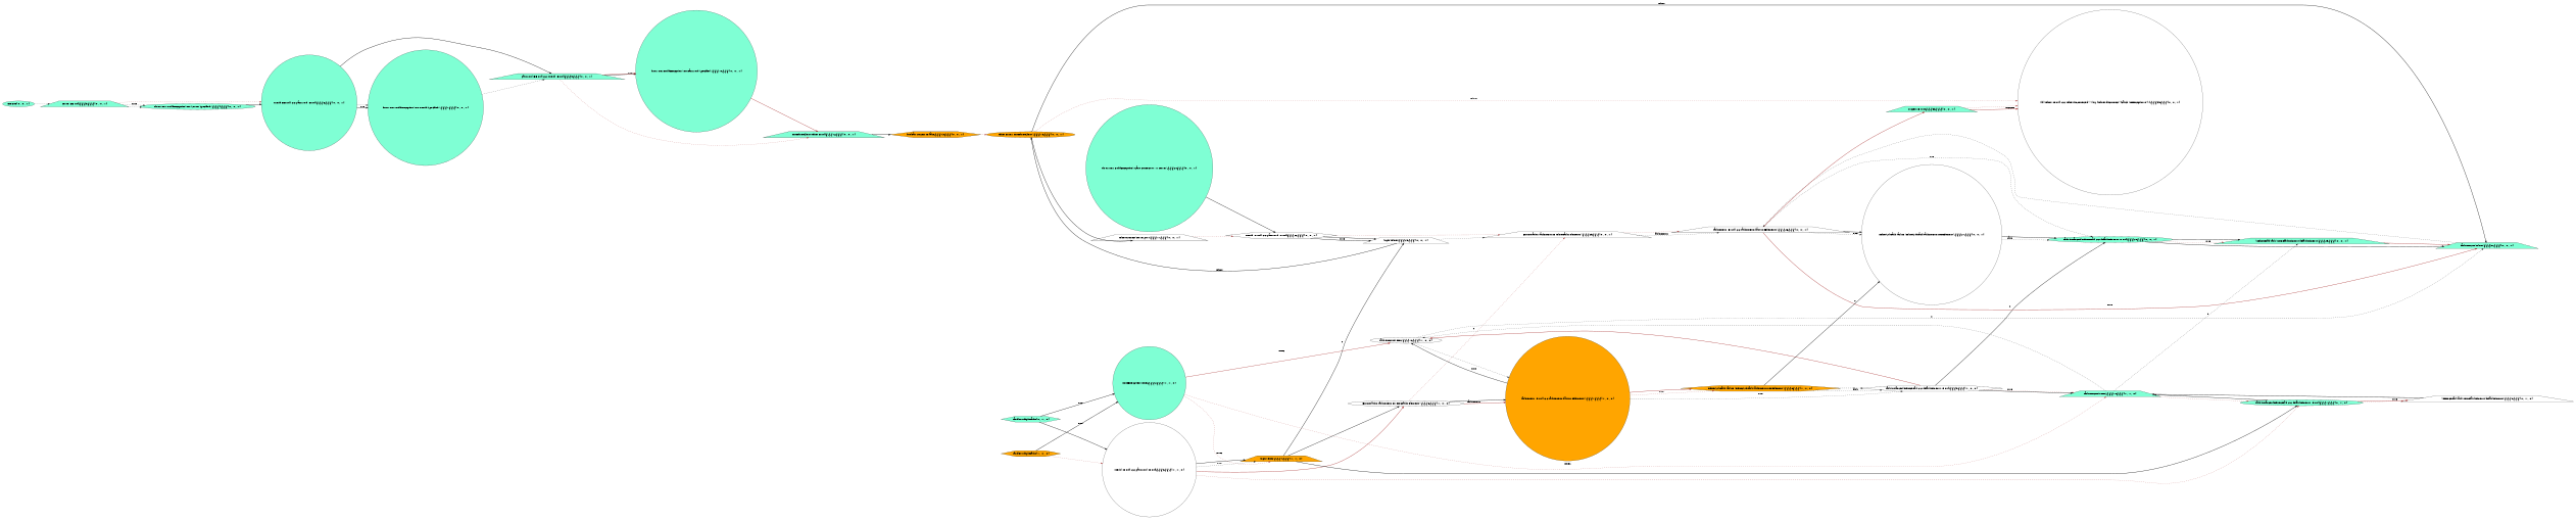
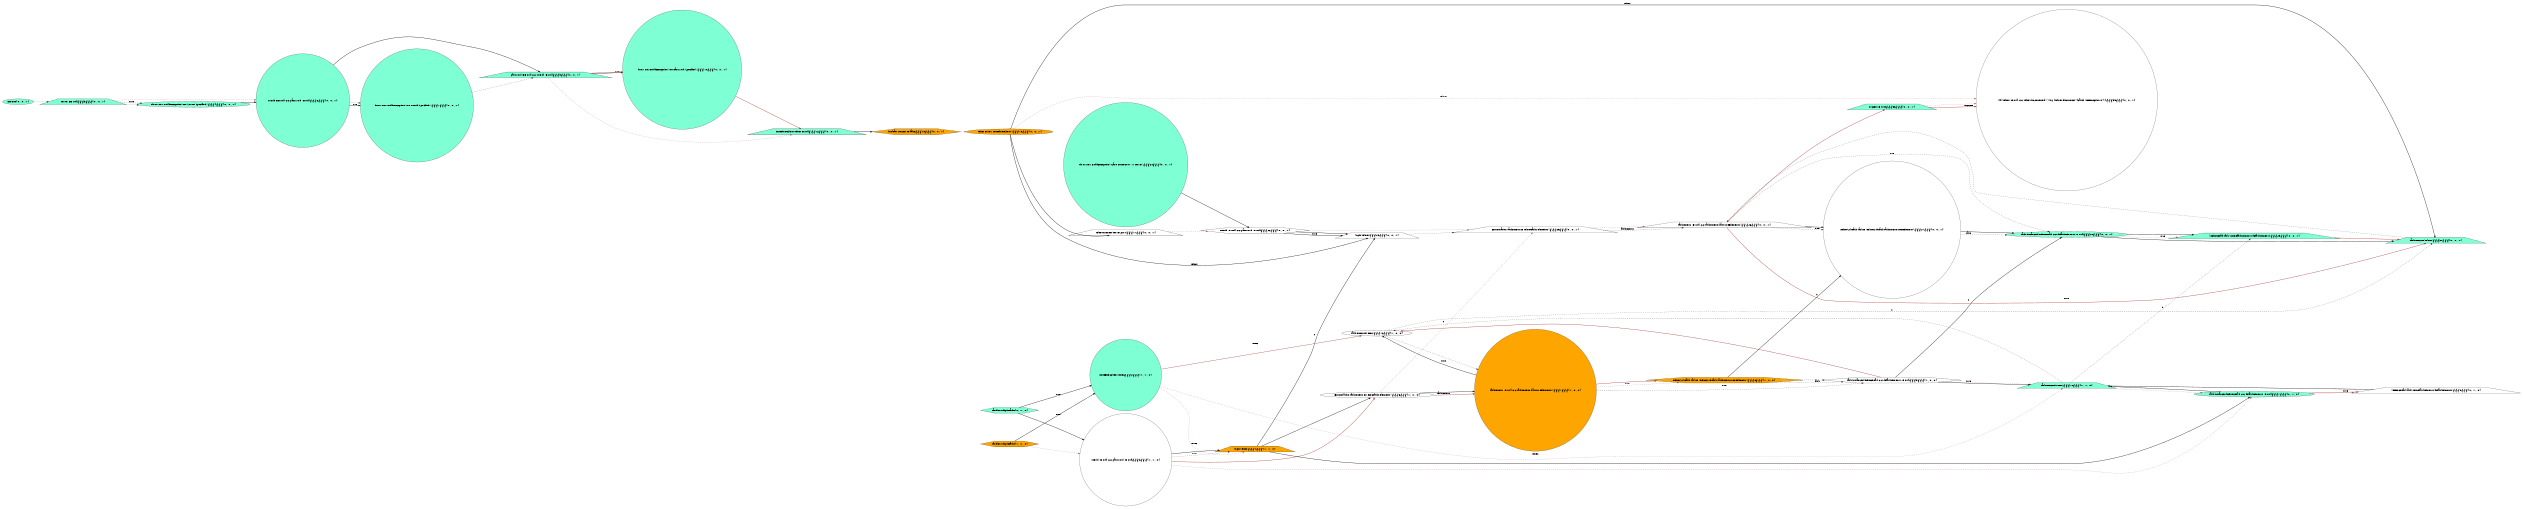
  digraph {
    rankdir=LR
    node [fillcolor=aquamarine shape=trapezium style=filled]
    edge [color=black style=bold]
    n1 [label="AntTelnetClient telnet = null@@@12@@@['0', '0', '1']"]
    n2 [fillcolor=orange label="boolean success = false@@@13@@@['0', '0', '1']" shape=hexagon]
    n3 [fillcolor=orange label="telnet = new AntTelnetClient()@@@15@@@['0', '0', '1']" shape=ellipse]
    n4 [fillcolor=white label="((RExecRead)task).setDefaultTimeout(defaultTimeout)@@@8@@@['0', '1', '0']"]
    n5 [label="task.execute(rexec)@@@10@@@['1', '1', '0']"]
    n6 [fillcolor=white label="task.execute(rexec)@@@12@@@['1', '0', '0']" shape=ellipse]
    n7 [label="task instanceof RExecRead && defaultTimeout != null@@@7@@@['0', '1', '0']" shape=ellipse]
    n8 [label="((TelnetRead)task).setDefaultTimeout(defaultTimeout)@@@29@@@['0', '0', '1']"]
    n9 [fillcolor=white label="{if (telnet != null && telnet.isConnected()) {try {telnet.disconnect()}catch (IOException e) }}@@@35@@@['0', '0', '1']" shape=circle]
    n10 [fillcolor=white label="telnet.connect(server,port)@@@17@@@['0', '0', '1']"]
    n11 [fillcolor=white label="userid != null && password != null@@@22@@@['0', '0', '1']" shape=hexagon]
    n12 [fillcolor=white label="Enumeration tasksToRun = telnetTasks.elements()@@@25@@@['0', '0', '1']"]
    n13 [fillcolor=white label="login(telnet)@@@23@@@['0', '0', '1']"]
    n14 [fillcolor=white label="task instanceof RExecRead && defaultTimeout != null@@@9@@@['1', '0', '0']" shape=hexagon]
    n15 [label="task instanceof TelnetRead && defaultTimeout != null@@@28@@@['0', '0', '1']" shape=ellipse]
    n16 [label="task.execute(telnet)@@@31@@@['0', '0', '1']"]
    n17 [fillcolor=orange label="tasksToRun != null && tasksToRun.hasMoreElements()@@@7@@@['1', '0', '0']" shape=circle]
    n18 [fillcolor=white label="userid != null && password != null@@@3@@@['1', '1', '0']" shape=circle]
    n19 [fillcolor=white label="Enumeration tasksToRun = rexecTasks.elements()@@@6@@@['1', '0', '0']" shape=ellipse]
    n20 [fillcolor=orange label="login(rexec)@@@4@@@['1', '1', '0']"]
    n21 [fillcolor=white label="TelnetSubTask task = (TelnetSubTask)tasksToRun.nextElement()@@@27@@@['0', '0', '1']" shape=circle]
    n22 [label="throw new BuildException(\"Can't connect to \" + server)@@@20@@@['0', '0', '1']" shape=circle]
    n23 [fillcolor=white label="tasksToRun != null && tasksToRun.hasMoreElements()@@@26@@@['0', '0', '1']"]
    n24 [fillcolor=orange label="RExecSubTask task = (RExecSubTask)tasksToRun.nextElement()@@@8@@@['1', '0', '0']" shape=hexagon]
    n25 [label="throw new BuildException(\"No Password Specified\")@@@10@@@['0', '0', '1']" shape=circle]
    n26 [label="success = true@@@33@@@['0', '0', '1']"]
    n27 [label="userid == null && password != null@@@6@@@['0', '0', '1']" shape=circle]
    n28 [label="password == null && userid != null@@@9@@@['0', '0', '1']"]
    n29 [label="throw new BuildException(\"No Userid Specified\")@@@7@@@['0', '0', '1']" shape=circle]
    n30 [label="execute['0', '0', '1']" shape=ellipse]
    n31 [label="server == null@@@3@@@['0', '0', '1']"]
    n32 [label="throw new BuildException(\"No Server Specified\")@@@4@@@['0', '0', '1']" shape=ellipse]
    n33 [label="handleMultipleTasks['0', '1', '0']" shape=hexagon]
    n34 [label="AntRExecClient rexec@@@2@@@['1', '1', '0']" shape=circle]
    n35 [fillcolor=orange label="handleMultipleTasks['1', '0', '0']" shape=hexagon]
    n1 -> n2
    n2 -> n3 [color=brown style=dashed]
    n3 -> n9 [color=brown label=telnet style=dashed]
    n3 -> n10
-   n13 -> n3 [label=telnet]
+   n3 -> n13 [label=telnet]
    n3 -> n16 [label=telnet]
    n4 -> n5
    n5 -> n6 [style=dashed]
    n5 -> n7 [color=brown style=dashed]
    n5 -> n8 [label=0 style=dashed]
    n6 -> n16 [label=0 style=dashed]
    n6 -> n17 [style=dashed]
    n7 -> n4 [color=brown label=true]
    n7 -> n4 [color=brown style=dashed]
    n7 -> n5
    n8 -> n16 [color=brown]
    n10 -> n11 [color=brown style=dashed]
    n11 -> n12 [color=brown style=dashed]
    n11 -> n13 [label=true]
    n11 -> n13
    n12 -> n23 [color=brown style=dashed]
    n12 -> n23 [label=tasksToRun style=dashed]
    n13 -> n12 [style=dashed]
    n14 -> n5 [color=brown label=true style=dashed]
    n14 -> n5
    n14 -> n6 [color=brown]
    n14 -> n15 [label=0]
    n15 -> n8
    n15 -> n8 [color=brown label=true style=dashed]
    n15 -> n16
    n16 -> n23 [style=dashed]
    n17 -> n6 [label=true]
    n17 -> n14 [label=true style=dashed]
    n17 -> n24 [color=brown label=true style=dashed]
    n17 -> n24 [color=brown]
    n18 -> n7 [color=brown style=dashed]
    n18 -> n19 [color=brown]
    n18 -> n20
    n18 -> n20 [label=true style=dashed]
    n19 -> n12 [color=brown label=0 style=dashed]
    n19 -> n17 [color=brown label=tasksToRun]
    n19 -> n17
    n20 -> n7
    n20 -> n13 [label=0]
    n20 -> n19
    n21 -> n15 [label=task style=dashed]
    n21 -> n15
    n22 -> n11
    n23 -> n15 [label=true style=dashed]
    n23 -> n16 [color=brown label=true]
    n23 -> n21 [label=true style=dashed]
    n23 -> n21
    n23 -> n26 [color=brown]
    n24 -> n14 [label=task style=dashed]
    n24 -> n14 [style=dashed]
    n24 -> n21 [label=0]
    n25 -> n1 [color=brown]
    n26 -> n9 [color=brown label=success]
    n26 -> n9 [color=brown style=dashed]
    n27 -> n28
    n27 -> n29 [label=true]
    n27 -> n29 [style=dashed]
    n28 -> n1 [color=brown style=dashed]
    n28 -> n25
    n28 -> n25 [color=brown label=true]
    n29 -> n28 [style=dashed]
    n30 -> n31 [style=dashed]
    n31 -> n27 [color=brown style=dashed]
    n31 -> n32 [style=dashed]
    n31 -> n32 [label=true style=dashed]
    n32 -> n27
    n33 -> n18
    n33 -> n34 [label=true]
    n34 -> n5 [color=brown label=rexec style=dashed]
    n34 -> n6 [color=brown label=rexec]
    n34 -> n20 [color=brown label=rexec style=dashed]
    n35 -> n18 [color=brown style=dashed]
    n35 -> n34 [label=true]
  }
